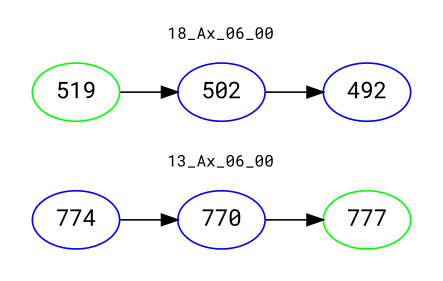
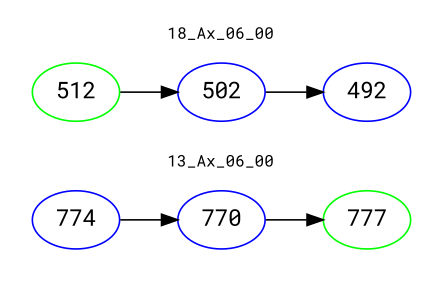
  digraph {
    fontname="Roboto Mono"
    rankdir=LR
    node [color=blue fontname="Roboto Mono"]
    edge [color=black fontname="Roboto Mono"]
    n1 [label=774]
    n2 [label=770]
    n3 [color=green label=777]
-   n4 [color=green label=519]
+   n4 [color=green label=512]
    n5 [label=502]
    n6 [label=492]
    subgraph cluster_1 {
      color=white
      fontsize=10
      label="13_Ax_06_00"
      n1
      n2
      n3
    }
    subgraph cluster_2 {
      color=white
      fontsize=10
      label="18_Ax_06_00"
      n4
      n5
      n6
    }
    n1 -> n2
    n2 -> n3
    n4 -> n5
    n5 -> n6
  }
